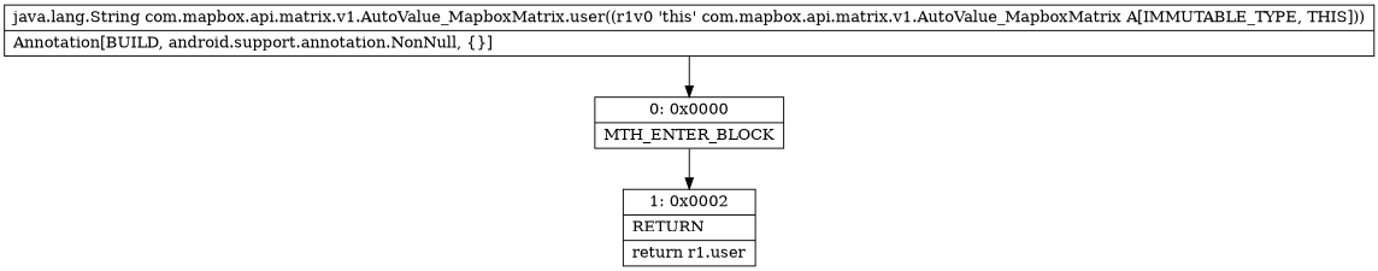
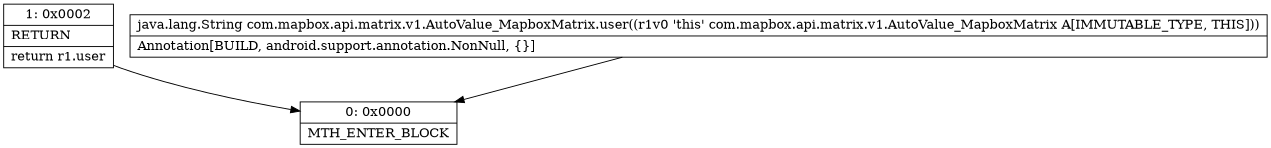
  digraph {
    node [shape=record]
    n1 [label="{0\:\ 0x0000|MTH_ENTER_BLOCK\l}"]
    n2 [label="{1\:\ 0x0002|RETURN\l|return r1.user\l}"]
    n3 [label="{java.lang.String com.mapbox.api.matrix.v1.AutoValue_MapboxMatrix.user((r1v0 'this' com.mapbox.api.matrix.v1.AutoValue_MapboxMatrix A[IMMUTABLE_TYPE, THIS]))  | Annotation[BUILD, android.support.annotation.NonNull, \{\}]\l}"]
-   n1 -> n2
+   n2 -> n1
    n3 -> n1
  }
